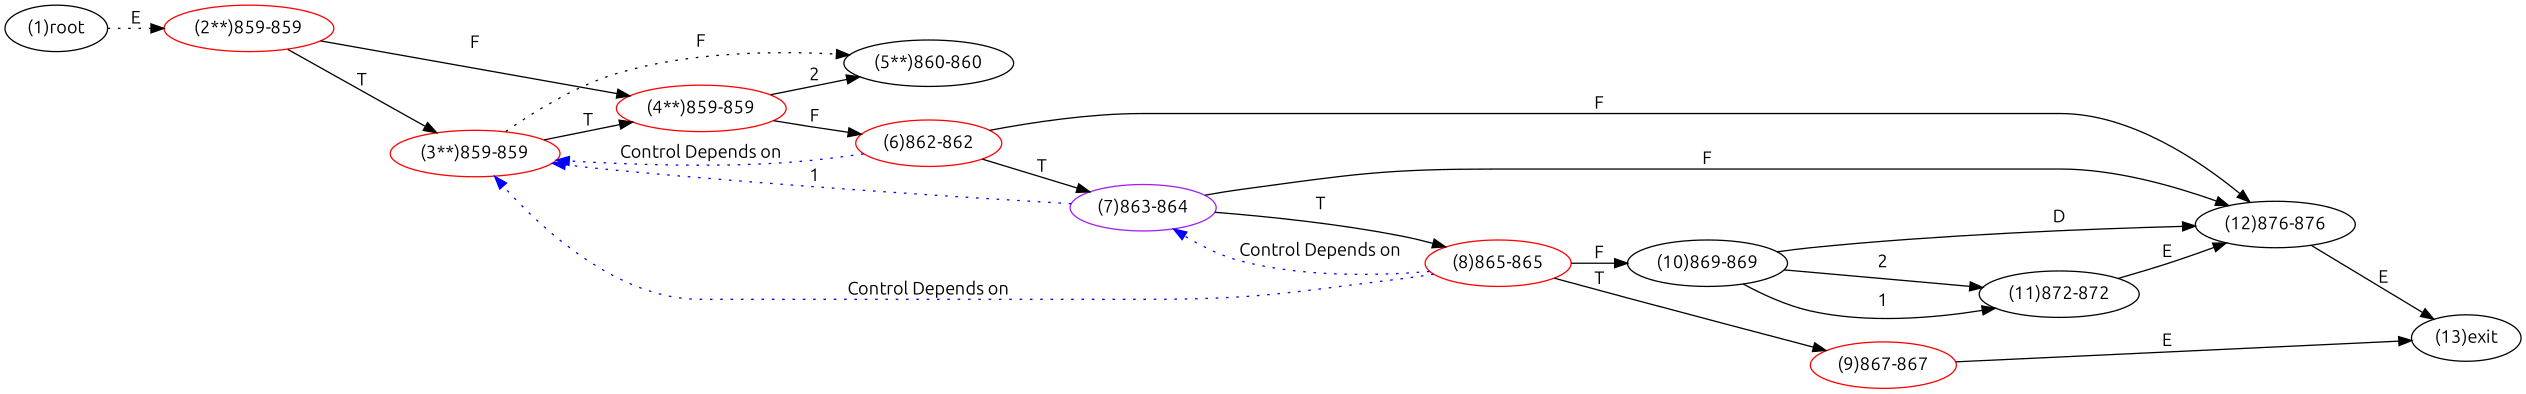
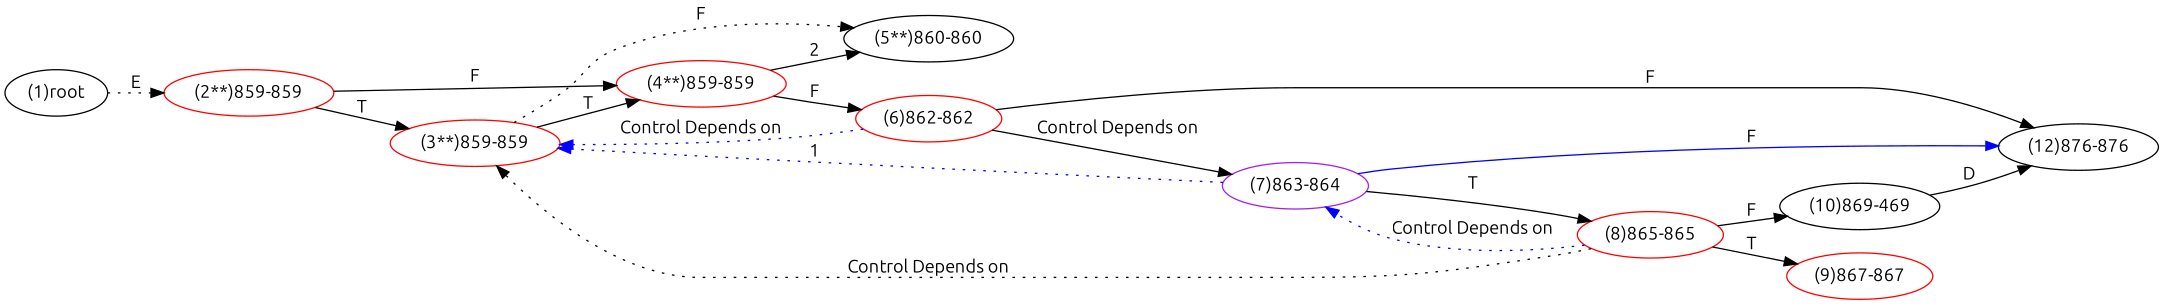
  digraph {
    fontname=Ubuntu
    rankdir=LR
    node [fontname=Ubuntu]
    edge [fontname=Ubuntu]
    n1 [label="(1)root"]
    n2 [color=red label="(2**)859-859"]
    n3 [color=red label="(3**)859-859"]
    n4 [color=red label="(4**)859-859"]
    n5 [label="(5**)860-860"]
    n6 [color=red label="(6)862-862"]
    n7 [color=purple label="(7)863-864"]
    n8 [label="(12)876-876"]
-   n9 [label="(13)exit"]
    n10 [color=red label="(8)865-865"]
    n11 [color=red label="(9)867-867"]
-   n12 [label="(10)869-869"]
-   n13 [label="(11)872-872"]
+   n12 [label="(10)869-469"]
    n1 -> n2 [label=E style=dotted]
    n2 -> n3 [label=T]
    n2 -> n4 [label=F]
    n3 -> n4 [label=T]
    n3 -> n5 [label=F style=dotted]
    n4 -> n5 [label=2]
    n4 -> n6 [label=F]
    n6 -> n3 [color=blue label="Control Depends on" style=dotted]
-   n6 -> n7 [label=T]
+   n6 -> n7 [label="Control Depends on"]
    n6 -> n8 [label=F]
    n7 -> n3 [color=blue label=1 style=dotted]
-   n7 -> n8 [label=F]
+   n7 -> n8 [label=F color=blue]
    n7 -> n10 [label=T]
-   n8 -> n9 [label=E]
-   n10 -> n3 [color=blue label="Control Depends on" style=dotted]
+   n10 -> n3 [color=black label="Control Depends on" style=dotted]
    n10 -> n7 [color=blue label="Control Depends on" style=dotted]
    n10 -> n11 [label=T]
    n10 -> n12 [label=F]
-   n11 -> n9 [label=E]
    n12 -> n8 [label=D]
-   n12 -> n13 [label=1]
-   n12 -> n13 [label=2]
-   n13 -> n8 [label=E]
  }
